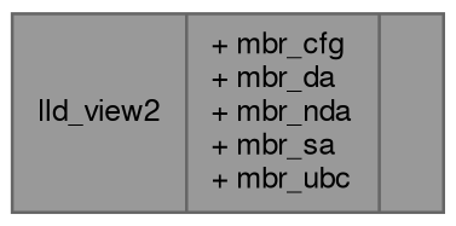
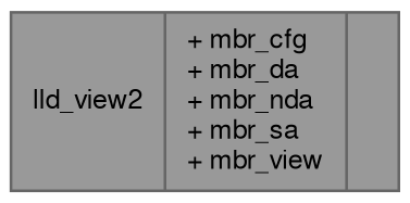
  digraph {
    rankdir=LR
-   n1 [color=gray40 fillcolor=grey60 fontcolor=black fontname=FreeSans fontsize=10 height=0.2 label="{lld_view2\n|+ mbr_cfg\l+ mbr_da\l+ mbr_nda\l+ mbr_sa\l+ mbr_ubc\l|}" shape=record style=filled width=0.4]
+   n1 [color=gray40 fillcolor=grey60 fontcolor=black fontname=FreeSans fontsize=10 height=0.2 label="{lld_view2\n|+ mbr_cfg\l+ mbr_da\l+ mbr_nda\l+ mbr_sa\l+ mbr_view\l|}" shape=record style=filled width=0.4]
  }
